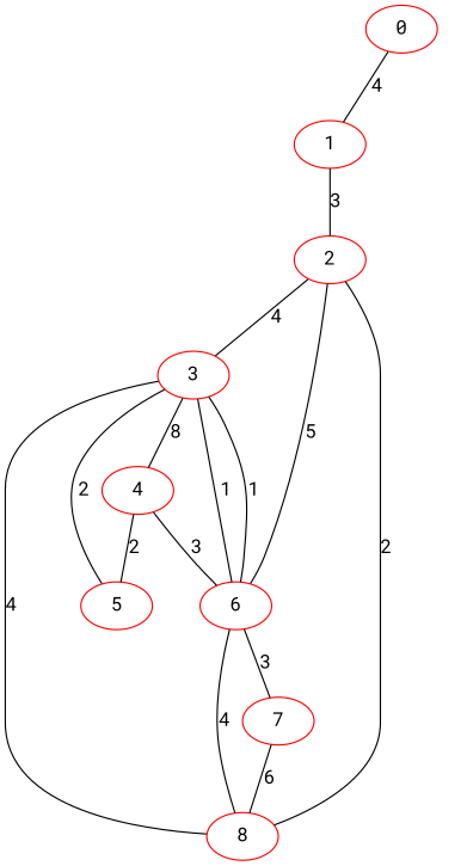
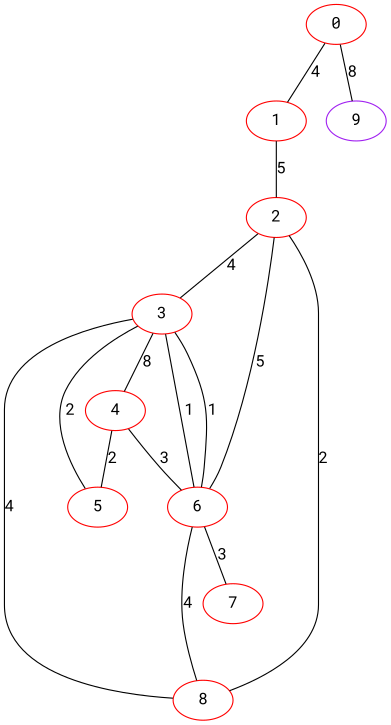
  graph {
    fontname="Roboto Mono"
    node [color=red fontname="Roboto Mono" weight=1]
    edge [fontname="Roboto Mono"]
    0
    1
+   9 [color=purple weight=4]
    2
    3
    6
    8
    4
    5
    7
    0 -- 1 [label=4]
-   1 -- 2 [label=3]
+   0 -- 9 [label=8]
+   1 -- 2 [label=5]
    2 -- 3 [label=4]
    2 -- 6 [label=5]
    2 -- 8 [label=2]
    3 -- 6 [label=1]
    3 -- 6 [label=1]
    3 -- 8 [label=4]
    3 -- 4 [label=8]
    3 -- 5 [label=2]
    6 -- 8 [label=4]
    6 -- 7 [label=3]
    4 -- 6 [label=3]
    4 -- 5 [label=2]
-   7 -- 8 [label=6]
  }
